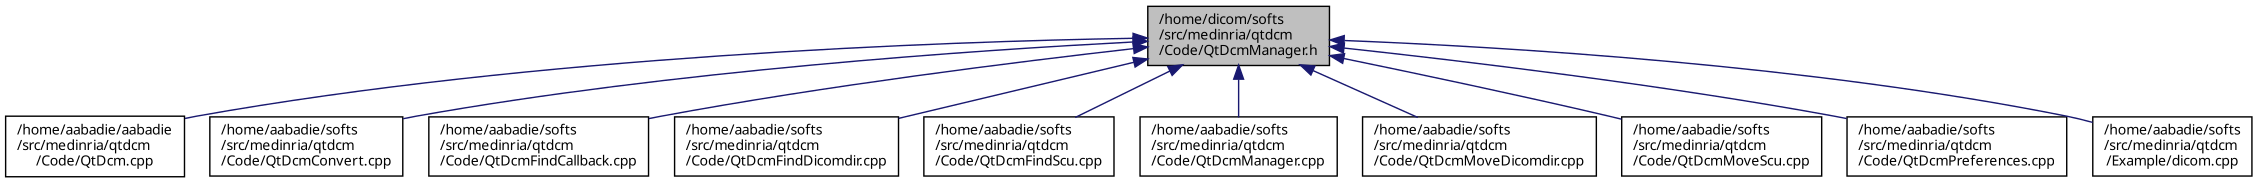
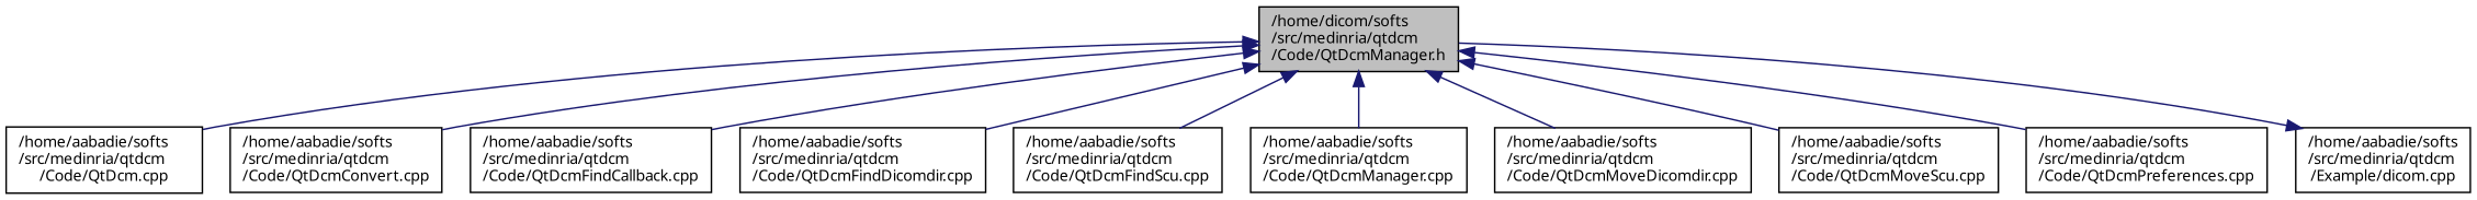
  digraph {
    fontname="Noto Sans"
    node [color=black fillcolor=white fontname="Noto Sans" fontsize=10 shape=record style=filled]
    edge [color=midnightblue dir=back fontname="Noto Sans" fontsize=10 labelfontname=Helvetica labelfontsize=10 style=solid]
    n1 [fillcolor=grey75 fontcolor=black height=0.2 label="/home/dicom/softs\l/src/medinria/qtdcm\l/Code/QtDcmManager.h" width=0.4]
-   n2 [height=0.2 label="/home/aabadie/aabadie\l/src/medinria/qtdcm\l/Code/QtDcm.cpp" width=0.4]
+   n2 [height=0.2 label="/home/aabadie/softs\l/src/medinria/qtdcm\l/Code/QtDcm.cpp" width=0.4]
    n3 [height=0.2 label="/home/aabadie/softs\l/src/medinria/qtdcm\l/Code/QtDcmConvert.cpp" width=0.4]
    n4 [height=0.2 label="/home/aabadie/softs\l/src/medinria/qtdcm\l/Code/QtDcmFindCallback.cpp" width=0.4]
    n5 [height=0.2 label="/home/aabadie/softs\l/src/medinria/qtdcm\l/Code/QtDcmFindDicomdir.cpp" width=0.4]
    n6 [height=0.2 label="/home/aabadie/softs\l/src/medinria/qtdcm\l/Code/QtDcmFindScu.cpp" width=0.4]
    n7 [height=0.2 label="/home/aabadie/softs\l/src/medinria/qtdcm\l/Code/QtDcmManager.cpp" width=0.4]
    n8 [height=0.2 label="/home/aabadie/softs\l/src/medinria/qtdcm\l/Code/QtDcmMoveDicomdir.cpp" width=0.4]
    n9 [height=0.2 label="/home/aabadie/softs\l/src/medinria/qtdcm\l/Code/QtDcmMoveScu.cpp" width=0.4]
    n10 [height=0.2 label="/home/aabadie/softs\l/src/medinria/qtdcm\l/Code/QtDcmPreferences.cpp" width=0.4]
    n11 [height=0.2 label="/home/aabadie/softs\l/src/medinria/qtdcm\l/Example/dicom.cpp" width=0.4]
    n1 -> n2
    n1 -> n3
    n1 -> n4
    n1 -> n5
    n1 -> n6
    n1 -> n7
    n1 -> n8
    n1 -> n9
    n1 -> n10
-   n1 -> n11
+   n11 -> n1
  }
